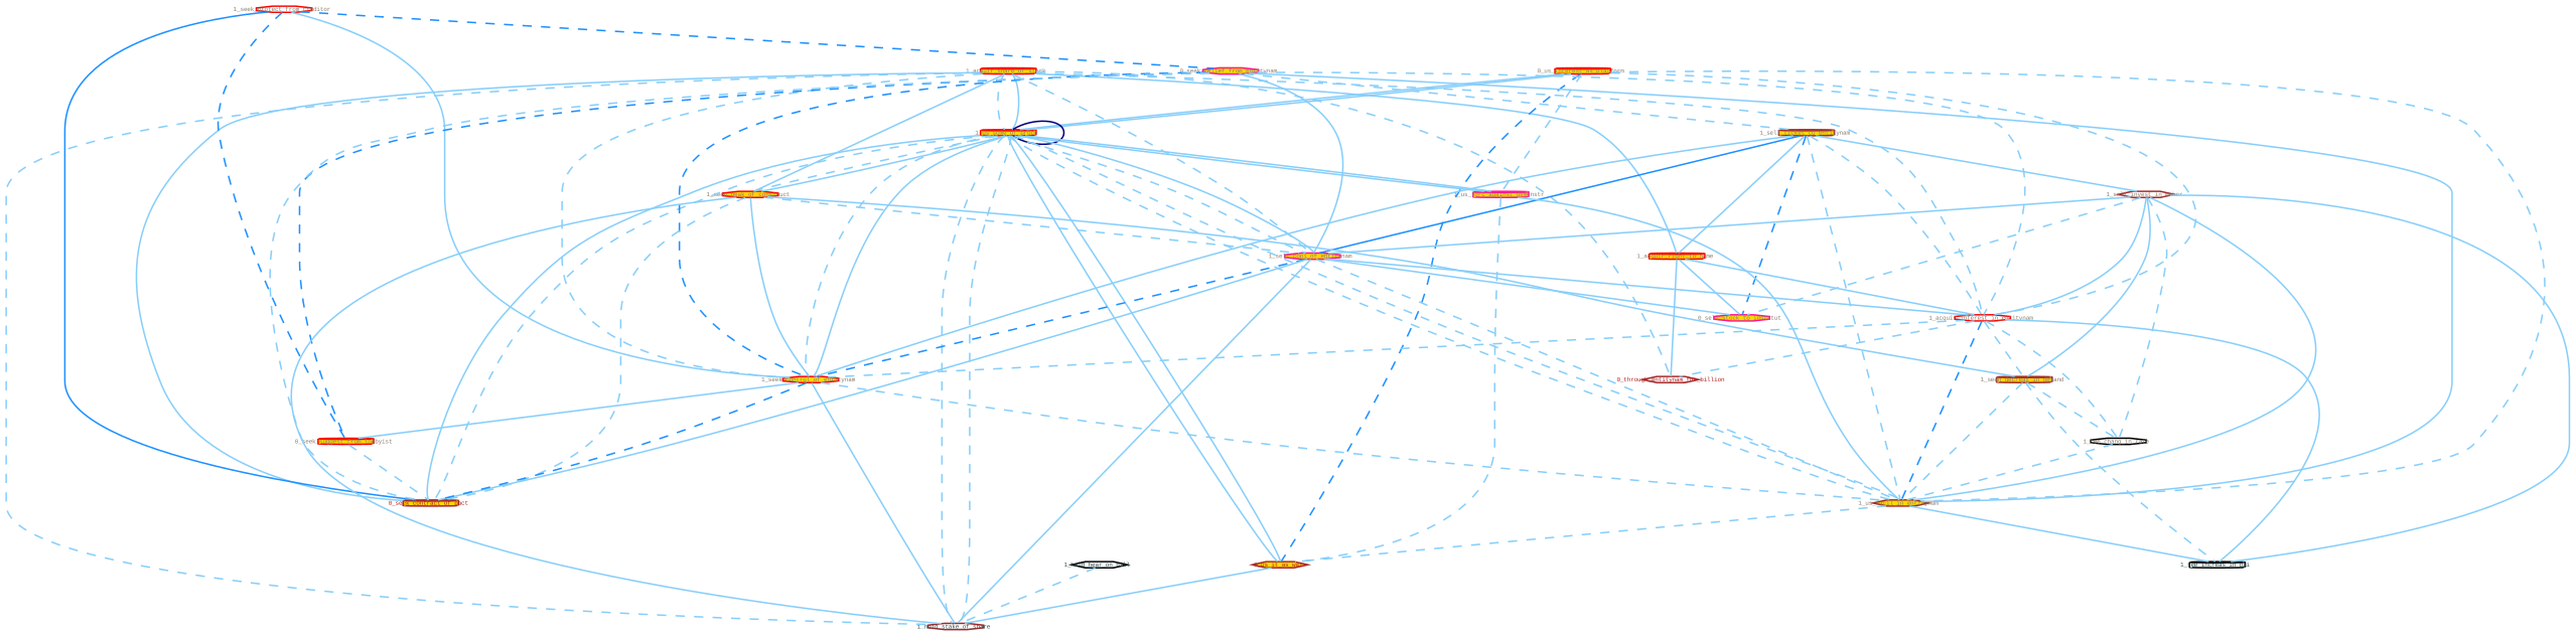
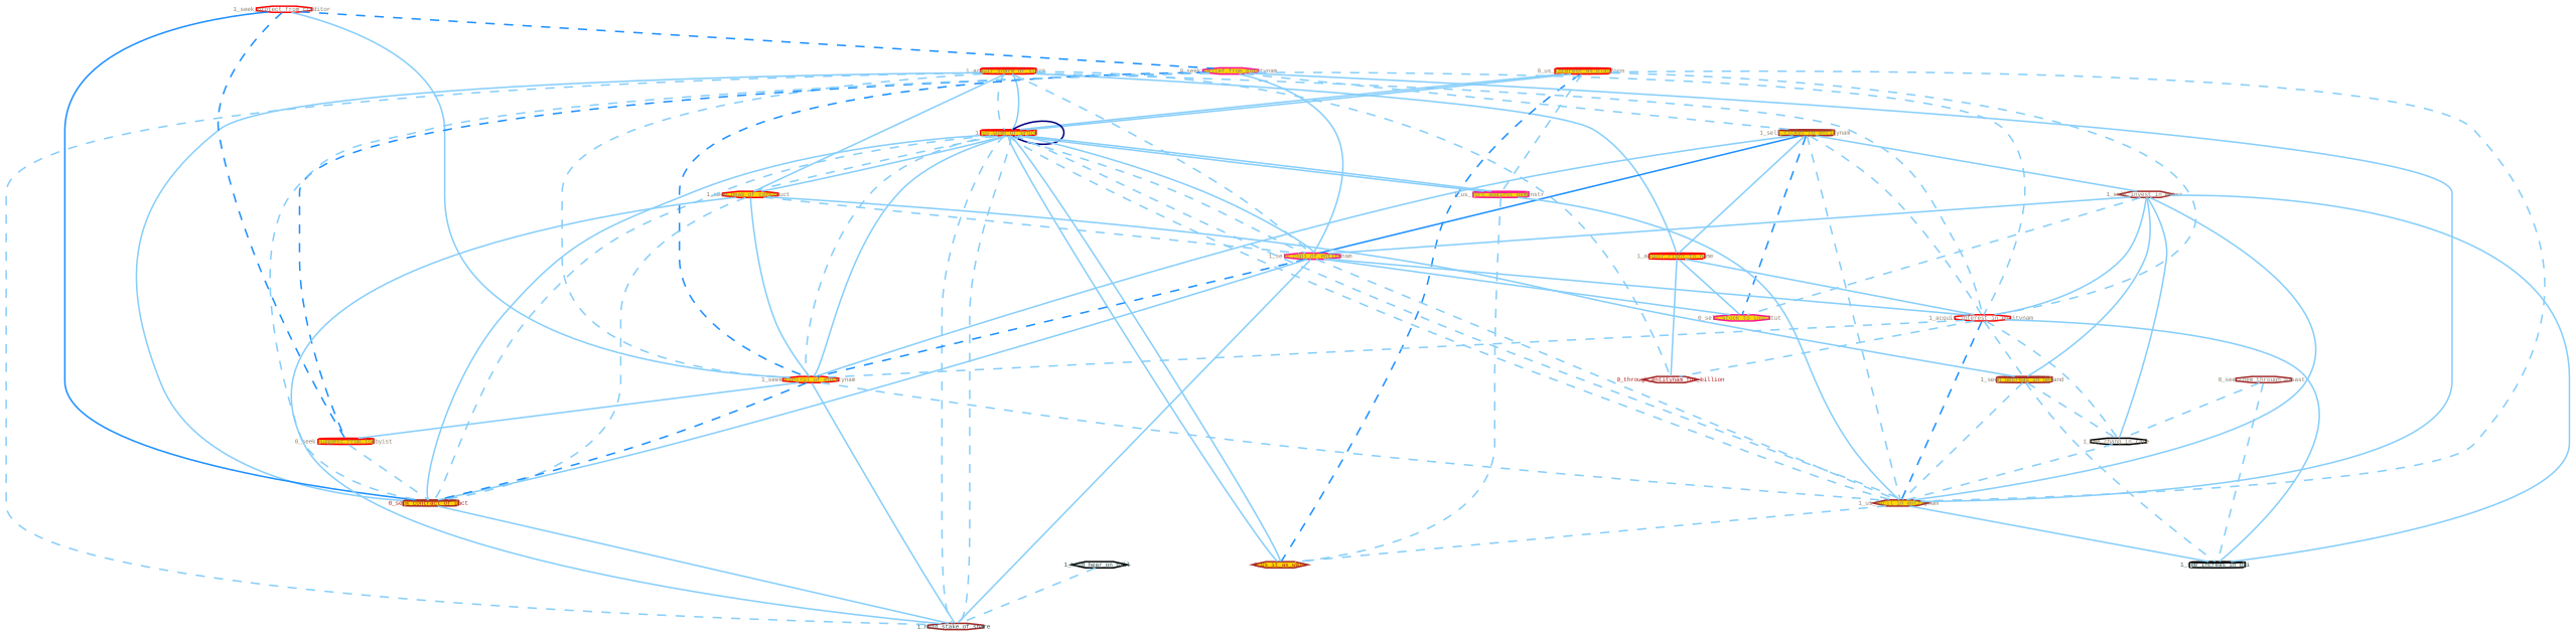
  graph {
    fontname="Liberation Mono"
    node [color=red fillcolor=gold fixedsize=true fontcolor="#8b7d6b" fontname="Liberation Mono" fontsize=4 shape=cylinder style=filled]
    edge [color="#87cefa" fontname="Liberation Mono" style=dashed w=1]
    "1_acquir_share_of_stock " [height=.06 width=.5]
    "0_us_interest_as_platform " [height=.06 width=.5]
    "1_us_some_of_proce " [height=.06 width=.5]
    "1_seek_protect_from_creditor " [fillcolor=white height=.06 shape=octagon width=.5]
    "0_seek_relief_from_entitynam " [color=deeppink height=.06 shape=octagon width=.5]
    "1_sell_ticket_to_entitynam " [color=brown height=.06 width=.5]
    "1_us_forc_against_demonstr " [color=deeppink height=.06 width=.5]
    "1_seen_peak_of_construct " [height=.06 shape=octagon width=.5]
    "1_sell_invest_in_maker " [color=brown fillcolor=white height=.06 shape=hexagon width=.5]
    "1_sell_copi_of_entitynam " [color=deeppink height=.06 shape=octagon width=.5]
    "1_acquir_right_to_name " [height=.06 width=.5]
    "1_acquir_interest_in_entitynam " [fillcolor=white height=.06 shape=octagon width=.5]
    "1_seen_decreas_in_demand " [color=brown height=.06 width=.5]
    "1_seek_control_of_entitynam " [height=.06 shape=octagon width=.5]
+   "0_see_them_through_disast " [color=brown fillcolor=white height=.06 shape=octagon width=.5]
    "1_see_chang_in_rate " [color=black fillcolor=white height=.06 shape=octagon width=.5]
    "0_sell_stock_to_institut " [color=deeppink height=.06 shape=octagon width=.5]
    "0_seek_suggest_from_lobbyist " [height=.06 width=.5]
    "1_us_facil_in_entitynam " [color=brown height=.06 shape=hexagon width=.5]
    "0_seek_contract_of_pact " [color=brown fontcolor="#b22222" height=.06 width=.5]
    "0_us_it_as_wai " [color=brown fontcolor="#b22222" height=.06 shape=hexagon width=.5]
    n22 [color=brown fillcolor=white fontcolor="#b22222" height=.06 label="0_through_entitynam_for_billion" shape=hexagon width=.5]
    "1_hold_stake_of_share " [color=brown fillcolor=white fontcolor="#2f4f4f" height=.06 shape=octagon width=.5]
    "1_see_increas_in_pai " [color=black fillcolor=white fontcolor="#2f4f4f" height=.06 width=.5]
    "1_hold_hear_on_bill " [color=black fillcolor=white fontcolor="#2f4f4f" height=.06 shape=hexagon width=.5]
    subgraph sub_1 {
      "1_acquir_share_of_stock "
      "0_us_interest_as_platform "
      "1_us_some_of_proce "
      "1_seek_protect_from_creditor "
      "0_seek_relief_from_entitynam "
      "1_sell_ticket_to_entitynam "
      "1_us_forc_against_demonstr "
      "1_seen_peak_of_construct "
      "1_sell_invest_in_maker "
      "1_sell_copi_of_entitynam "
      "1_acquir_right_to_name "
      "1_acquir_interest_in_entitynam "
      "1_seen_decreas_in_demand "
      "1_seek_control_of_entitynam "
+     "0_see_them_through_disast "
      "1_see_chang_in_rate "
      "0_sell_stock_to_institut "
      "0_seek_suggest_from_lobbyist "
      "1_us_facil_in_entitynam "
    }
    subgraph sub_2 {
      "0_seek_contract_of_pact "
      "0_us_it_as_wai "
      n22
    }
    "1_acquir_share_of_stock " -- "1_us_some_of_proce "
    "1_acquir_share_of_stock " -- "1_us_some_of_proce " [style=solid]
    "1_acquir_share_of_stock " -- "1_seen_peak_of_construct " [style=solid]
    "1_acquir_share_of_stock " -- "1_sell_copi_of_entitynam "
    "1_acquir_share_of_stock " -- "1_acquir_right_to_name " [style=solid]
    "1_acquir_share_of_stock " -- "1_acquir_interest_in_entitynam "
    "1_acquir_share_of_stock " -- "1_seek_control_of_entitynam "
    "1_acquir_share_of_stock " -- "0_seek_contract_of_pact " [style=solid]
    "1_acquir_share_of_stock " -- n22
    "1_acquir_share_of_stock " -- "1_hold_stake_of_share "
    "0_us_interest_as_platform " -- "1_us_some_of_proce " [style=solid]
    "0_us_interest_as_platform " -- "1_us_some_of_proce " [style=solid]
    "0_us_interest_as_platform " -- "1_us_forc_against_demonstr "
    "0_us_interest_as_platform " -- "1_acquir_interest_in_entitynam "
    "0_us_interest_as_platform " -- "1_us_facil_in_entitynam "
    "0_us_interest_as_platform " -- "0_us_it_as_wai " [color="#1e90ff" w=2]
    "1_us_some_of_proce " -- "1_us_some_of_proce " [color="#000080" style=solid w=4]
    "1_us_some_of_proce " -- "1_us_forc_against_demonstr " [style=solid]
    "1_us_some_of_proce " -- "1_seen_peak_of_construct "
    "1_us_some_of_proce " -- "1_sell_copi_of_entitynam "
    "1_us_some_of_proce " -- "1_seek_control_of_entitynam "
    "1_us_some_of_proce " -- "1_us_facil_in_entitynam "
    "1_us_some_of_proce " -- "1_us_facil_in_entitynam "
    "1_us_some_of_proce " -- "0_seek_contract_of_pact " [style=solid]
    "1_us_some_of_proce " -- "0_seek_contract_of_pact "
    "1_us_some_of_proce " -- "0_us_it_as_wai " [style=solid]
    "1_us_some_of_proce " -- "0_us_it_as_wai " [style=solid]
    "1_us_some_of_proce " -- "1_hold_stake_of_share "
    "1_us_some_of_proce " -- "1_hold_stake_of_share "
    "1_seek_protect_from_creditor " -- "0_seek_relief_from_entitynam " [color="#1e90ff" w=2]
    "1_seek_protect_from_creditor " -- "1_seek_control_of_entitynam " [style=solid]
    "1_seek_protect_from_creditor " -- "0_seek_suggest_from_lobbyist " [color="#1e90ff" w=2]
    "1_seek_protect_from_creditor " -- "0_seek_contract_of_pact " [color="#1e90ff" style=solid]
    "0_seek_relief_from_entitynam " -- "1_sell_ticket_to_entitynam "
    "0_seek_relief_from_entitynam " -- "1_sell_copi_of_entitynam " [style=solid]
    "0_seek_relief_from_entitynam " -- "1_acquir_interest_in_entitynam "
    "0_seek_relief_from_entitynam " -- "1_seek_control_of_entitynam " [color="#1e90ff" w=2]
    "0_seek_relief_from_entitynam " -- "0_seek_suggest_from_lobbyist " [color="#1e90ff" w=2]
    "0_seek_relief_from_entitynam " -- "1_us_facil_in_entitynam " [style=solid]
    "0_seek_relief_from_entitynam " -- "0_seek_contract_of_pact "
    "1_sell_ticket_to_entitynam " -- "1_sell_invest_in_maker " [style=solid]
    "1_sell_ticket_to_entitynam " -- "1_sell_copi_of_entitynam " [color="#1e90ff" style=solid w=2]
    "1_sell_ticket_to_entitynam " -- "1_acquir_right_to_name " [style=solid]
    "1_sell_ticket_to_entitynam " -- "1_acquir_interest_in_entitynam "
    "1_sell_ticket_to_entitynam " -- "1_seek_control_of_entitynam " [style=solid]
    "1_sell_ticket_to_entitynam " -- "0_sell_stock_to_institut " [color="#1e90ff" w=2]
    "1_sell_ticket_to_entitynam " -- "1_us_facil_in_entitynam "
    "1_us_forc_against_demonstr " -- "1_us_some_of_proce " [style=solid]
    "1_us_forc_against_demonstr " -- "1_us_facil_in_entitynam " [style=solid]
    "1_us_forc_against_demonstr " -- "0_us_it_as_wai "
    "1_seen_peak_of_construct " -- "1_us_some_of_proce " [style=solid]
    "1_seen_peak_of_construct " -- "1_sell_copi_of_entitynam "
    "1_seen_peak_of_construct " -- "1_seen_decreas_in_demand " [style=solid]
    "1_seen_peak_of_construct " -- "1_seek_control_of_entitynam " [style=solid]
    "1_seen_peak_of_construct " -- "0_seek_contract_of_pact "
    "1_seen_peak_of_construct " -- "1_hold_stake_of_share " [style=solid]
    "1_sell_invest_in_maker " -- "1_sell_copi_of_entitynam " [style=solid]
    "1_sell_invest_in_maker " -- "1_acquir_interest_in_entitynam " [style=solid]
    "1_sell_invest_in_maker " -- "1_seen_decreas_in_demand " [style=solid]
-   "1_sell_invest_in_maker " -- "1_see_chang_in_rate "
+   "1_sell_invest_in_maker " -- "1_see_chang_in_rate " [style=solid]
    "1_sell_invest_in_maker " -- "0_sell_stock_to_institut "
    "1_sell_invest_in_maker " -- "1_us_facil_in_entitynam " [style=solid]
    "1_sell_invest_in_maker " -- "1_see_increas_in_pai " [style=solid]
    "1_sell_copi_of_entitynam " -- "1_us_some_of_proce " [style=solid]
    "1_sell_copi_of_entitynam " -- "1_acquir_interest_in_entitynam " [style=solid]
    "1_sell_copi_of_entitynam " -- "1_seek_control_of_entitynam " [color="#1e90ff" w=2]
    "1_sell_copi_of_entitynam " -- "0_sell_stock_to_institut " [style=solid]
    "1_sell_copi_of_entitynam " -- "1_us_facil_in_entitynam "
    "1_sell_copi_of_entitynam " -- "0_seek_contract_of_pact " [style=solid]
    "1_sell_copi_of_entitynam " -- "1_hold_stake_of_share " [style=solid]
    "1_acquir_right_to_name " -- "1_acquir_interest_in_entitynam " [style=solid]
    "1_acquir_right_to_name " -- "0_sell_stock_to_institut " [style=solid]
    "1_acquir_right_to_name " -- n22 [style=solid]
    "1_acquir_interest_in_entitynam " -- "1_seen_decreas_in_demand "
    "1_acquir_interest_in_entitynam " -- "1_seek_control_of_entitynam "
    "1_acquir_interest_in_entitynam " -- "1_see_chang_in_rate "
    "1_acquir_interest_in_entitynam " -- "1_us_facil_in_entitynam " [color="#1e90ff" w=2]
    "1_acquir_interest_in_entitynam " -- n22
    "1_acquir_interest_in_entitynam " -- "1_see_increas_in_pai " [style=solid]
    "1_seen_decreas_in_demand " -- "1_see_chang_in_rate "
    "1_seen_decreas_in_demand " -- "1_us_facil_in_entitynam "
    "1_seen_decreas_in_demand " -- "1_see_increas_in_pai "
    "1_seek_control_of_entitynam " -- "1_us_some_of_proce " [style=solid]
    "1_seek_control_of_entitynam " -- "0_seek_suggest_from_lobbyist " [style=solid]
    "1_seek_control_of_entitynam " -- "1_us_facil_in_entitynam "
    "1_seek_control_of_entitynam " -- "0_seek_contract_of_pact " [color="#1e90ff" w=2]
    "1_seek_control_of_entitynam " -- "1_hold_stake_of_share " [style=solid]
+   "0_see_them_through_disast " -- "1_see_chang_in_rate "
+   "0_see_them_through_disast " -- "1_see_increas_in_pai "
    "1_see_chang_in_rate " -- "1_us_facil_in_entitynam "
    "0_seek_suggest_from_lobbyist " -- "0_seek_contract_of_pact "
    "1_us_facil_in_entitynam " -- "0_us_it_as_wai "
    "1_us_facil_in_entitynam " -- "1_see_increas_in_pai " [style=solid]
-   "0_us_it_as_wai " -- "1_hold_stake_of_share " [style=solid]
+   "0_seek_contract_of_pact " -- "1_hold_stake_of_share " [style=solid]
    "1_hold_hear_on_bill " -- "1_hold_stake_of_share "
  }
